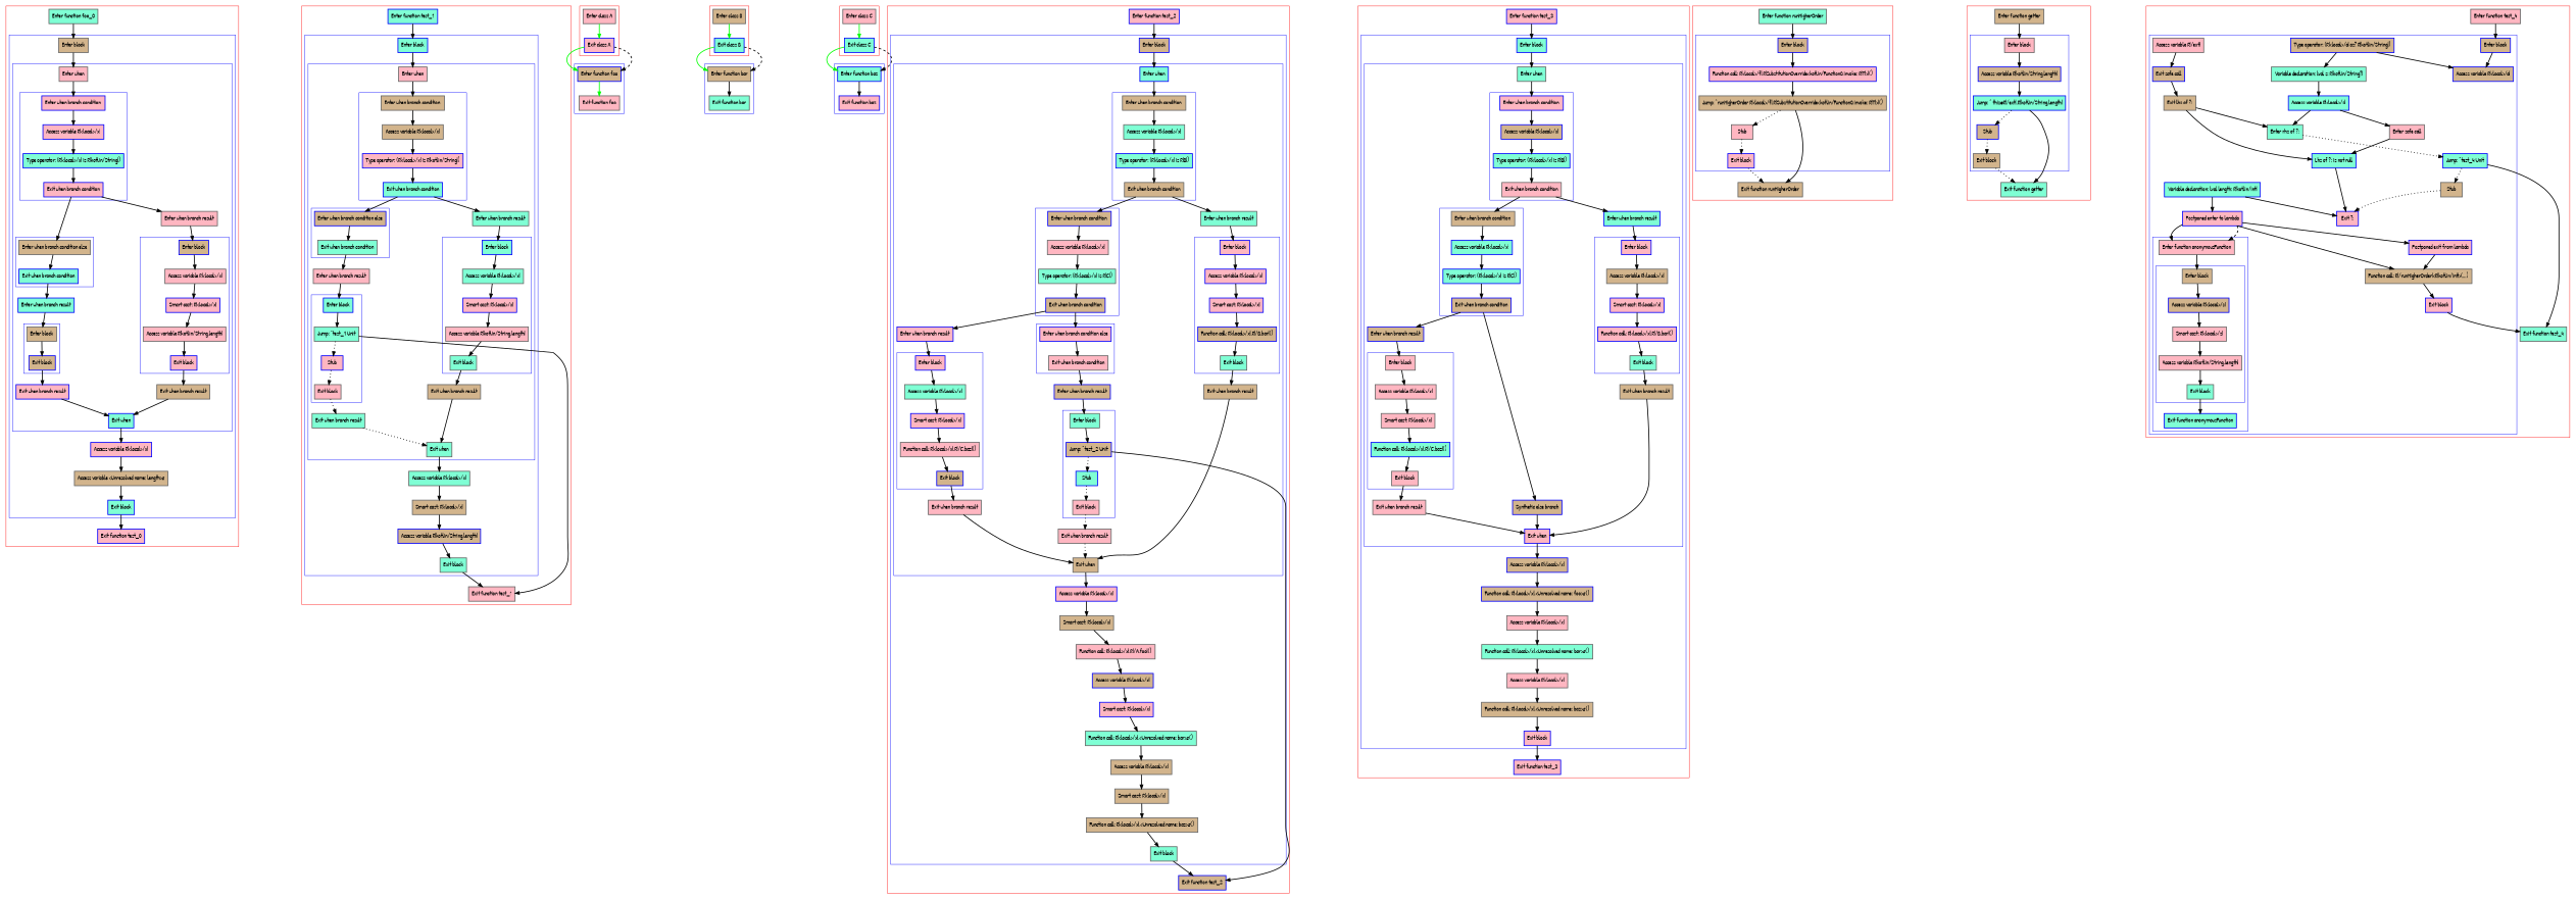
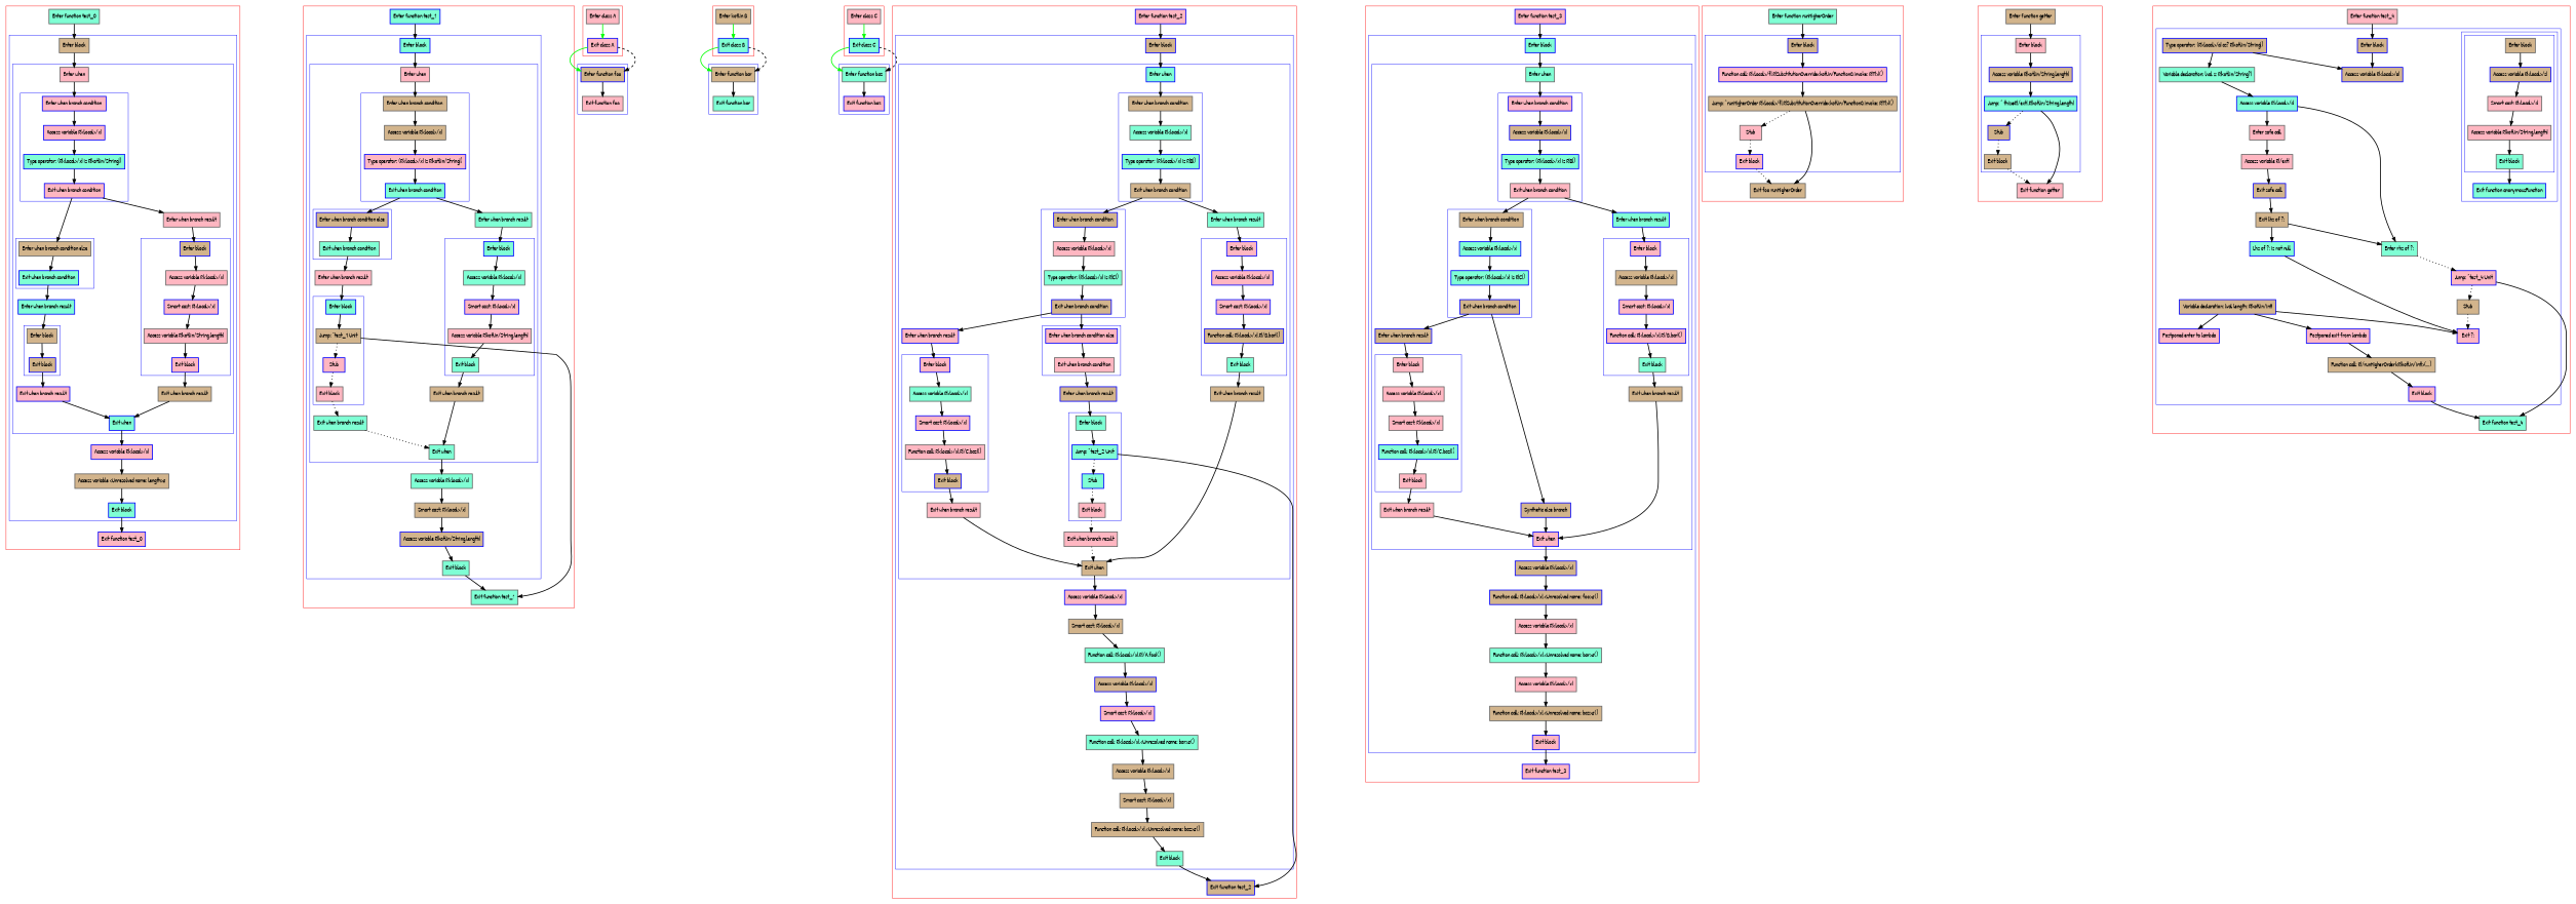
  digraph {
    fontname="Patrick Hand"
    nodesep=3
    node [color=gray40 fillcolor=lightpink fontname="Patrick Hand" penwidth=2 shape=box style=filled]
    edge [fontname="Patrick Hand" penwidth=2]
    n1 [color=blue label="Enter when branch condition "]
    n2 [color=blue label="Access variable R|<local>/x|"]
    n3 [color=blue fillcolor=aquamarine label="Type operator: (R|<local>/x| is R|kotlin/String|)"]
    n4 [color=blue label="Exit when branch condition"]
    n5 [fillcolor=tan label="Enter when branch condition else"]
    n6 [color=blue fillcolor=aquamarine label="Exit when branch condition"]
    n7 [fillcolor=tan label="Enter block"]
    n8 [color=blue fillcolor=tan label="Exit block"]
    n9 [color=blue fillcolor=tan label="Enter block"]
    n10 [label="Access variable R|<local>/x|"]
    n11 [color=blue label="Smart cast: R|<local>/x|"]
    n12 [label="Access variable R|kotlin/String.length|"]
    n13 [color=blue label="Exit block"]
    n14 [label="Enter when"]
    n15 [color=blue fillcolor=aquamarine label="Enter when branch result"]
    n16 [color=blue label="Exit when branch result"]
    n17 [label="Enter when branch result"]
    n18 [fillcolor=tan label="Exit when branch result"]
    n19 [color=blue fillcolor=aquamarine label="Exit when"]
    n20 [fillcolor=tan label="Enter block"]
    n21 [color=blue label="Access variable R|<local>/x|"]
    n22 [fillcolor=tan label="Access variable <Unresolved name: length>#"]
    n23 [color=blue fillcolor=aquamarine label="Exit block"]
-   n24 [fillcolor=aquamarine label="Enter function foo_0"]
+   n24 [fillcolor=aquamarine label="Enter function test_0"]
    n25 [color=blue label="Exit function test_0"]
    n26 [fillcolor=tan label="Enter when branch condition "]
    n27 [fillcolor=tan label="Access variable R|<local>/x|"]
    n28 [color=blue label="Type operator: (R|<local>/x| is R|kotlin/String|)"]
    n29 [color=blue fillcolor=aquamarine label="Exit when branch condition"]
    n30 [color=blue fillcolor=tan label="Enter when branch condition else"]
    n31 [fillcolor=aquamarine label="Exit when branch condition"]
    n32 [color=blue fillcolor=aquamarine label="Enter block"]
-   n33 [fillcolor=aquamarine label="Jump: ^test_1 Unit"]
+   n33 [fillcolor=tan label="Jump: ^test_1 Unit"]
    n34 [color=blue label=Stub]
    n35 [label="Exit block"]
    n36 [color=blue fillcolor=aquamarine label="Enter block"]
    n37 [fillcolor=aquamarine label="Access variable R|<local>/x|"]
    n38 [color=blue label="Smart cast: R|<local>/x|"]
    n39 [label="Access variable R|kotlin/String.length|"]
    n40 [fillcolor=aquamarine label="Exit block"]
    n41 [label="Enter when"]
    n42 [label="Enter when branch result"]
    n43 [fillcolor=aquamarine label="Exit when branch result"]
    n44 [fillcolor=aquamarine label="Enter when branch result"]
    n45 [fillcolor=tan label="Exit when branch result"]
    n46 [fillcolor=aquamarine label="Exit when"]
    n47 [color=blue fillcolor=aquamarine label="Enter block"]
    n48 [fillcolor=aquamarine label="Access variable R|<local>/x|"]
    n49 [fillcolor=tan label="Smart cast: R|<local>/x|"]
    n50 [color=blue fillcolor=tan label="Access variable R|kotlin/String.length|"]
    n51 [fillcolor=aquamarine label="Exit block"]
    n52 [color=blue fillcolor=aquamarine label="Enter function test_1"]
-   n53 [label="Exit function test_1"]
+   n53 [fillcolor=aquamarine label="Exit function test_1"]
    n54 [label="Enter class A"]
    n55 [color=blue label="Exit class A"]
    n56 [color=blue fillcolor=tan label="Enter function foo"]
    n57 [label="Exit function foo"]
-   n58 [fillcolor=tan label="Enter class B"]
+   n58 [fillcolor=tan label="Enter kotlin B"]
    n59 [color=blue fillcolor=aquamarine label="Exit class B"]
    n60 [fillcolor=tan label="Enter function bar"]
    n61 [fillcolor=aquamarine label="Exit function bar"]
    n62 [label="Enter class C"]
    n63 [color=blue fillcolor=aquamarine label="Exit class C"]
-   n64 [color=blue fillcolor=aquamarine label="Enter function baz"]
+   n64 [fillcolor=aquamarine label="Enter function baz"]
    n65 [color=blue label="Exit function baz"]
    n66 [fillcolor=tan label="Enter when branch condition "]
    n67 [fillcolor=aquamarine label="Access variable R|<local>/x|"]
    n68 [color=blue fillcolor=aquamarine label="Type operator: (R|<local>/x| is R|B|)"]
    n69 [fillcolor=tan label="Exit when branch condition"]
    n70 [color=blue fillcolor=tan label="Enter when branch condition "]
    n71 [label="Access variable R|<local>/x|"]
    n72 [fillcolor=aquamarine label="Type operator: (R|<local>/x| is R|C|)"]
    n73 [color=blue fillcolor=tan label="Exit when branch condition"]
    n74 [color=blue label="Enter when branch condition else"]
    n75 [label="Exit when branch condition"]
    n76 [fillcolor=aquamarine label="Enter block"]
-   n77 [color=blue fillcolor=tan label="Jump: ^test_2 Unit"]
+   n77 [color=blue fillcolor=aquamarine label="Jump: ^test_2 Unit"]
    n78 [color=blue fillcolor=aquamarine label=Stub]
    n79 [label="Exit block"]
    n80 [color=blue label="Enter block"]
    n81 [fillcolor=aquamarine label="Access variable R|<local>/x|"]
    n82 [color=blue label="Smart cast: R|<local>/x|"]
    n83 [label="Function call: R|<local>/x|.R|/C.baz|()"]
    n84 [color=blue fillcolor=tan label="Exit block"]
    n85 [color=blue label="Enter block"]
    n86 [color=blue label="Access variable R|<local>/x|"]
    n87 [color=blue label="Smart cast: R|<local>/x|"]
    n88 [color=blue fillcolor=tan label="Function call: R|<local>/x|.R|/B.bar|()"]
    n89 [fillcolor=aquamarine label="Exit block"]
    n90 [color=blue fillcolor=aquamarine label="Enter when"]
    n91 [color=blue fillcolor=tan label="Enter when branch result"]
    n92 [label="Exit when branch result"]
    n93 [color=blue label="Enter when branch result"]
    n94 [label="Exit when branch result"]
    n95 [fillcolor=aquamarine label="Enter when branch result"]
    n96 [fillcolor=tan label="Exit when branch result"]
    n97 [fillcolor=tan label="Exit when"]
    n98 [color=blue fillcolor=tan label="Enter block"]
    n99 [color=blue label="Access variable R|<local>/x|"]
    n100 [fillcolor=tan label="Smart cast: R|<local>/x|"]
-   n101 [label="Function call: R|<local>/x|.R|/A.foo|()"]
+   n101 [fillcolor=aquamarine label="Function call: R|<local>/x|.R|/A.foo|()"]
    n102 [color=blue fillcolor=tan label="Access variable R|<local>/x|"]
    n103 [color=blue label="Smart cast: R|<local>/x|"]
    n104 [fillcolor=aquamarine label="Function call: R|<local>/x|.<Unresolved name: bar>#()"]
    n105 [fillcolor=tan label="Access variable R|<local>/x|"]
    n106 [fillcolor=tan label="Smart cast: R|<local>/x|"]
    n107 [fillcolor=tan label="Function call: R|<local>/x|.<Unresolved name: baz>#()"]
    n108 [fillcolor=aquamarine label="Exit block"]
    n109 [color=blue label="Enter function test_2"]
    n110 [color=blue fillcolor=tan label="Exit function test_2"]
    n111 [color=blue label="Enter when branch condition "]
    n112 [color=blue fillcolor=tan label="Access variable R|<local>/x|"]
    n113 [color=blue fillcolor=aquamarine label="Type operator: (R|<local>/x| is R|B|)"]
    n114 [label="Exit when branch condition"]
    n115 [fillcolor=tan label="Enter when branch condition "]
    n116 [color=blue fillcolor=aquamarine label="Access variable R|<local>/x|"]
    n117 [color=blue fillcolor=aquamarine label="Type operator: (R|<local>/x| is R|C|)"]
    n118 [color=blue fillcolor=tan label="Exit when branch condition"]
    n119 [label="Enter block"]
    n120 [label="Access variable R|<local>/x|"]
    n121 [label="Smart cast: R|<local>/x|"]
    n122 [color=blue fillcolor=aquamarine label="Function call: R|<local>/x|.R|/C.baz|()"]
    n123 [label="Exit block"]
    n124 [color=blue label="Enter block"]
    n125 [fillcolor=tan label="Access variable R|<local>/x|"]
    n126 [color=blue label="Smart cast: R|<local>/x|"]
    n127 [color=blue label="Function call: R|<local>/x|.R|/B.bar|()"]
    n128 [fillcolor=aquamarine label="Exit block"]
    n129 [fillcolor=aquamarine label="Enter when"]
    n130 [color=blue fillcolor=tan label="Synthetic else branch"]
    n131 [color=blue fillcolor=tan label="Enter when branch result"]
    n132 [label="Exit when branch result"]
    n133 [color=blue fillcolor=aquamarine label="Enter when branch result"]
    n134 [fillcolor=tan label="Exit when branch result"]
    n135 [color=blue label="Exit when"]
    n136 [color=blue fillcolor=aquamarine label="Enter block"]
    n137 [color=blue fillcolor=tan label="Access variable R|<local>/x|"]
    n138 [color=blue fillcolor=tan label="Function call: R|<local>/x|.<Unresolved name: foo>#()"]
    n139 [label="Access variable R|<local>/x|"]
    n140 [fillcolor=aquamarine label="Function call: R|<local>/x|.<Unresolved name: bar>#()"]
    n141 [label="Access variable R|<local>/x|"]
    n142 [fillcolor=tan label="Function call: R|<local>/x|.<Unresolved name: baz>#()"]
    n143 [color=blue label="Exit block"]
    n144 [color=blue label="Enter function test_3"]
    n145 [color=blue label="Exit function test_3"]
    n146 [color=blue fillcolor=tan label="Enter block"]
    n147 [color=blue label="Function call: R|<local>/f|.R|SubstitutionOverride<kotlin/Function0.invoke: R|T|>|()"]
    n148 [fillcolor=tan label="Jump: ^runHigherOrder R|<local>/f|.R|SubstitutionOverride<kotlin/Function0.invoke: R|T|>|()"]
    n149 [label=Stub]
    n150 [color=blue label="Exit block"]
    n151 [fillcolor=aquamarine label="Enter function runHigherOrder"]
-   n152 [fillcolor=tan label="Exit function runHigherOrder"]
+   n152 [fillcolor=tan label="Exit foo runHigherOrder"]
    n153 [label="Enter block"]
    n154 [color=blue fillcolor=tan label="Access variable R|kotlin/String.length|"]
    n155 [color=blue fillcolor=aquamarine label="Jump: ^ this@R|/ext|.R|kotlin/String.length|"]
    n156 [color=blue fillcolor=tan label=Stub]
    n157 [fillcolor=tan label="Exit block"]
    n158 [fillcolor=tan label="Enter function getter"]
-   n159 [fillcolor=aquamarine label="Exit function getter"]
+   n159 [label="Exit function getter"]
    n160 [fillcolor=tan label="Enter block"]
    n161 [color=blue fillcolor=tan label="Access variable R|<local>/s|"]
    n162 [label="Smart cast: R|<local>/s|"]
    n163 [label="Access variable R|kotlin/String.length|"]
    n164 [fillcolor=aquamarine label="Exit block"]
-   n165 [label="Enter function anonymousFunction"]
    n166 [color=blue fillcolor=aquamarine label="Exit function anonymousFunction"]
    n167 [color=blue fillcolor=tan label="Enter block"]
    n168 [color=blue fillcolor=tan label="Access variable R|<local>/a|"]
    n169 [color=blue fillcolor=tan label="Type operator: (R|<local>/a| as? R|kotlin/String|)"]
    n170 [fillcolor=aquamarine label="Variable declaration: lval s: R|kotlin/String?|"]
    n171 [color=blue fillcolor=aquamarine label="Access variable R|<local>/s|"]
    n172 [label="Enter safe call"]
    n173 [label="Access variable R|/ext|"]
    n174 [color=blue fillcolor=tan label="Exit safe call"]
    n175 [fillcolor=tan label="Exit lhs of ?:"]
    n176 [fillcolor=aquamarine label="Enter rhs of ?:"]
-   n177 [color=blue fillcolor=aquamarine label="Jump: ^test_4 Unit"]
+   n177 [color=blue label="Jump: ^test_4 Unit"]
    n178 [fillcolor=tan label=Stub]
    n179 [color=blue fillcolor=aquamarine label="Lhs of ?: is not null"]
    n180 [color=blue label="Exit ?:"]
-   n181 [color=blue fillcolor=aquamarine label="Variable declaration: lval length: R|kotlin/Int|"]
+   n181 [color=blue fillcolor=tan label="Variable declaration: lval length: R|kotlin/Int|"]
    n182 [color=blue label="Postponed enter to lambda"]
    n183 [color=blue label="Postponed exit from lambda"]
    n184 [fillcolor=tan label="Function call: R|/runHigherOrder|<R|kotlin/Int|>(...)"]
    n185 [color=blue label="Exit block"]
    n186 [label="Enter function test_4"]
    n187 [fillcolor=aquamarine label="Exit function test_4"]
    subgraph cluster_1 {
      color=red
      n24
      n25
      subgraph cluster_2 {
        color=blue
        n20
        n21
        n22
        n23
        subgraph cluster_3 {
          color=blue
          n14
          n15
          n16
          n17
          n18
          n19
          subgraph cluster_4 {
            color=blue
            n1
            n2
            n3
            n4
          }
          subgraph cluster_5 {
            color=blue
            n5
            n6
          }
          subgraph cluster_6 {
            color=blue
            n7
            n8
          }
          subgraph cluster_7 {
            color=blue
            n9
            n10
            n11
            n12
            n13
          }
        }
      }
    }
    subgraph cluster_8 {
      color=red
      n52
      n53
      subgraph cluster_9 {
        color=blue
        n47
        n48
        n49
        n50
        n51
        subgraph cluster_10 {
          color=blue
          n41
          n42
          n43
          n44
          n45
          n46
          subgraph cluster_11 {
            color=blue
            n26
            n27
            n28
            n29
          }
          subgraph cluster_12 {
            color=blue
            n30
            n31
          }
          subgraph cluster_13 {
            color=blue
            n32
            n33
            n34
            n35
          }
          subgraph cluster_14 {
            color=blue
            n36
            n37
            n38
            n39
            n40
          }
        }
      }
    }
    subgraph cluster_15 {
      color=red
      n54
      n55
    }
    subgraph cluster_16 {
      color=blue
      n56
      n57
    }
    subgraph cluster_17 {
      color=red
      n58
      n59
    }
    subgraph cluster_18 {
      color=blue
      n60
      n61
    }
    subgraph cluster_19 {
      color=red
      n62
      n63
    }
    subgraph cluster_20 {
      color=blue
      n64
      n65
    }
    subgraph cluster_21 {
      color=red
      n109
      n110
      subgraph cluster_22 {
        color=blue
        n98
        n99
        n100
        n101
        n102
        n103
        n104
        n105
        n106
        n107
        n108
        subgraph cluster_23 {
          color=blue
          n90
          n91
          n92
          n93
          n94
          n95
          n96
          n97
          subgraph cluster_24 {
            color=blue
            n66
            n67
            n68
            n69
          }
          subgraph cluster_25 {
            color=blue
            n70
            n71
            n72
            n73
          }
          subgraph cluster_26 {
            color=blue
            n74
            n75
          }
          subgraph cluster_27 {
            color=blue
            n76
            n77
            n78
            n79
          }
          subgraph cluster_28 {
            color=blue
            n80
            n81
            n82
            n83
            n84
          }
          subgraph cluster_29 {
            color=blue
            n85
            n86
            n87
            n88
            n89
          }
        }
      }
    }
    subgraph cluster_30 {
      color=red
      n144
      n145
      subgraph cluster_31 {
        color=blue
        n136
        n137
        n138
        n139
        n140
        n141
        n142
        n143
        subgraph cluster_32 {
          color=blue
          n129
          n130
          n131
          n132
          n133
          n134
          n135
          subgraph cluster_33 {
            color=blue
            n111
            n112
            n113
            n114
          }
          subgraph cluster_34 {
            color=blue
            n115
            n116
            n117
            n118
          }
          subgraph cluster_35 {
            color=blue
            n119
            n120
            n121
            n122
            n123
          }
          subgraph cluster_36 {
            color=blue
            n124
            n125
            n126
            n127
            n128
          }
        }
      }
    }
    subgraph cluster_37 {
      color=red
      n151
      n152
      subgraph cluster_38 {
        color=blue
        n146
        n147
        n148
        n149
        n150
      }
    }
    subgraph cluster_39 {
      color=red
      n158
      n159
      subgraph cluster_40 {
        color=blue
        n153
        n154
        n155
        n156
        n157
      }
    }
    subgraph cluster_41 {
      color=red
      n186
      n187
      subgraph cluster_42 {
        color=blue
        n167
        n168
        n169
        n170
        n171
        n172
        n173
        n174
        n175
        n176
        n177
        n178
        n179
        n180
        n181
        n182
        n183
        n184
        n185
        subgraph cluster_43 {
          color=blue
-         n165
          n166
          subgraph cluster_44 {
            color=blue
            n160
            n161
            n162
            n163
            n164
          }
        }
      }
    }
    n1 -> n2
    n2 -> n3
    n3 -> n4
    n4 -> n5
    n4 -> n17
    n5 -> n6
    n6 -> n15
    n7 -> n8
    n8 -> n16
    n9 -> n10
    n10 -> n11
    n11 -> n12
    n12 -> n13
    n13 -> n18
    n14 -> n1
    n15 -> n7
    n16 -> n19
    n17 -> n9
    n18 -> n19
    n19 -> n21
    n20 -> n14
    n21 -> n22
    n22 -> n23
    n23 -> n25
    n24 -> n20
    n26 -> n27
    n27 -> n28
    n28 -> n29
    n29 -> n30
    n29 -> n44
    n30 -> n31
    n31 -> n42
    n32 -> n33
    n33 -> n34 [style=dotted]
    n33 -> n53
    n34 -> n35 [style=dotted]
    n35 -> n43 [style=dotted]
    n36 -> n37
    n37 -> n38
    n38 -> n39
    n39 -> n40
    n40 -> n45
    n41 -> n26
    n42 -> n32
    n43 -> n46 [style=dotted]
    n44 -> n36
    n45 -> n46
    n46 -> n48
    n47 -> n41
    n48 -> n49
    n49 -> n50
    n50 -> n51
    n51 -> n53
    n52 -> n47
    n54 -> n55 [color=green]
    n55 -> n56 [color=green]
    n55 -> n56 [style=dashed]
-   n56 -> n57 [color=green]
+   n56 -> n57
    n58 -> n59 [color=green]
    n59 -> n60 [color=green]
    n59 -> n60 [style=dashed]
    n60 -> n61
    n62 -> n63 [color=green]
    n63 -> n64 [color=green]
    n63 -> n64 [style=dashed]
    n64 -> n65
    n66 -> n67
    n67 -> n68
    n68 -> n69
    n69 -> n70
    n69 -> n95
    n70 -> n71
    n71 -> n72
    n72 -> n73
    n73 -> n74
    n73 -> n93
    n74 -> n75
    n75 -> n91
    n76 -> n77
    n77 -> n78 [style=dotted]
    n77 -> n110
    n78 -> n79 [style=dotted]
    n79 -> n92 [style=dotted]
    n80 -> n81
    n81 -> n82
    n82 -> n83
    n83 -> n84
    n84 -> n94
    n85 -> n86
    n86 -> n87
    n87 -> n88
    n88 -> n89
    n89 -> n96
    n90 -> n66
    n91 -> n76
    n92 -> n97 [style=dotted]
    n93 -> n80
    n94 -> n97
    n95 -> n85
    n96 -> n97
    n97 -> n99
    n98 -> n90
    n99 -> n100
    n100 -> n101
    n101 -> n102
    n102 -> n103
    n103 -> n104
    n104 -> n105
    n105 -> n106
    n106 -> n107
    n107 -> n108
    n108 -> n110
    n109 -> n98
    n111 -> n112
    n112 -> n113
    n113 -> n114
    n114 -> n115
    n114 -> n133
    n115 -> n116
    n116 -> n117
    n117 -> n118
    n118 -> n130
    n118 -> n131
    n119 -> n120
    n120 -> n121
    n121 -> n122
    n122 -> n123
    n123 -> n132
    n124 -> n125
    n125 -> n126
    n126 -> n127
    n127 -> n128
    n128 -> n134
    n129 -> n111
    n130 -> n135
    n131 -> n119
    n132 -> n135
    n133 -> n124
    n134 -> n135
    n135 -> n137
    n136 -> n129
    n137 -> n138
    n138 -> n139
    n139 -> n140
    n140 -> n141
    n141 -> n142
    n142 -> n143
    n143 -> n145
    n144 -> n136
    n146 -> n147
    n147 -> n148
    n148 -> n149 [style=dotted]
    n148 -> n152
    n149 -> n150 [style=dotted]
    n150 -> n152 [style=dotted]
    n151 -> n146
    n153 -> n154
    n154 -> n155
    n155 -> n156 [style=dotted]
    n155 -> n159
    n156 -> n157 [style=dotted]
    n157 -> n159 [style=dotted]
    n158 -> n153
    n160 -> n161
    n161 -> n162
    n162 -> n163
    n163 -> n164
    n164 -> n166
-   n165 -> n160
    n167 -> n168
    n169 -> n168
    n169 -> n170
    n170 -> n171
    n171 -> n172
    n171 -> n176
-   n172 -> n179
+   n172 -> n173
    n173 -> n174
    n174 -> n175
    n175 -> n176
    n175 -> n179
    n176 -> n177 [style=dotted]
    n177 -> n178 [style=dotted]
    n177 -> n187
    n178 -> n180 [style=dotted]
    n179 -> n180
    n181 -> n180
    n181 -> n182
-   n182 -> n165
-   n182 -> n165 [style=dashed]
-   n182 -> n183
-   n182 -> n184
+   n181 -> n183
    n183 -> n184
    n184 -> n185
    n185 -> n187
    n186 -> n167
  }
